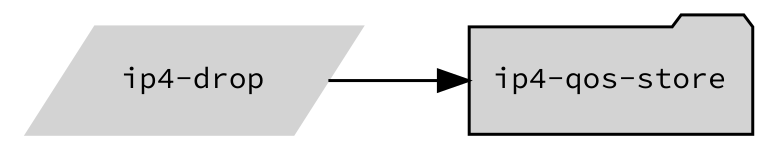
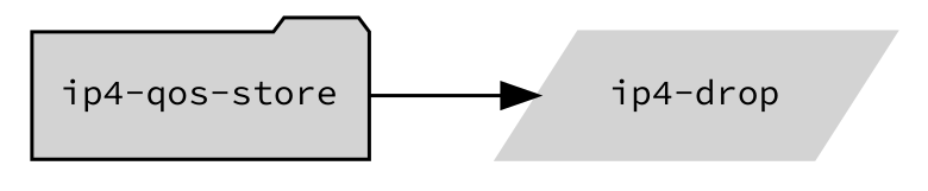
  digraph {
    rankdir=LR
    fontname="Source Code Pro"
    node [fillcolor=lightgray fontcolor=black fontsize=10 style=filled fontname="Source Code Pro"]
    "ip4-qos-store" [color=black shape=folder]
    "ip4-drop" [color=lightgray shape=parallelogram]
-   "ip4-drop" -> "ip4-qos-store" [fontsize=8 style=solid fontname="Source Code Pro"]
+   "ip4-qos-store" -> "ip4-drop" [fontsize=8 style=solid fontname="Source Code Pro"]
  }
